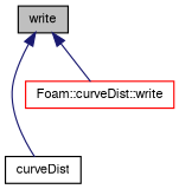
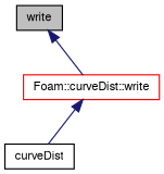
  digraph {
    rankdir=TB
    node [color=black fontname=FreeSans fontsize=10 shape=record]
    edge [color=midnightblue dir=back fontname=FreeSans fontsize=10 labelfontname=FreeSans labelfontsize=10 style=solid]
    n1 [fillcolor=grey75 fontcolor=black height=0.2 label=write style=filled width=0.4]
    n2 [height=0.2 label=curveDist width=0.4]
    n3 [color=red height=0.2 label="Foam::curveDist::write" width=0.4]
-   n1 -> n2
+   n3 -> n2
    n1 -> n3
  }
